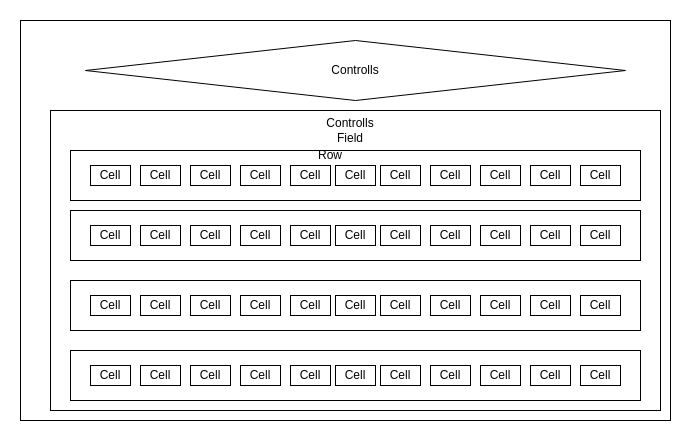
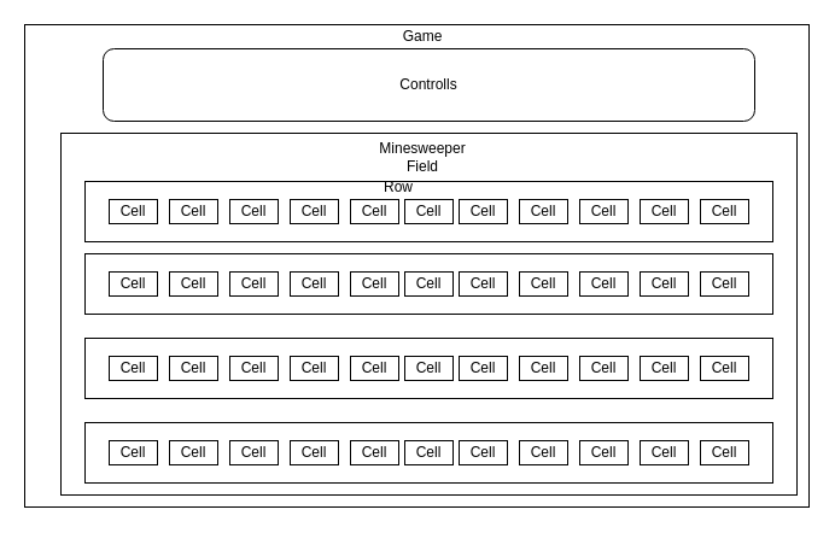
  <mxCell id="0" />
  <mxCell id="1" parent="0" />
  <mxCell id="2" value="" style="rounded=0;whiteSpace=wrap;html=1;" vertex="1" parent="1"><mxGeometry x="20" y="20" width="650" height="400" as="geometry" /></mxCell>
- <mxCell id="3" value="Controlls" style="rhombus;whiteSpace=wrap;html=1;" vertex="1" parent="1"><mxGeometry x="85" y="40" width="540" height="60" as="geometry" /></mxCell>
+ <mxCell id="3" value="Controlls" style="rounded=1;whiteSpace=wrap;html=1;" vertex="1" parent="1"><mxGeometry x="85" y="40" width="540" height="60" as="geometry" /></mxCell>
  <mxCell id="4" value="" style="rounded=0;whiteSpace=wrap;html=1;" vertex="1" parent="1"><mxGeometry x="50" y="110" width="610" height="300" as="geometry" /></mxCell>
  <mxCell id="5" value="" style="group" vertex="1" connectable="0" parent="1"><mxGeometry x="70" y="150" width="570" height="50" as="geometry" /></mxCell>
  <mxCell id="6" value="" style="rounded=0;whiteSpace=wrap;html=1;" vertex="1" parent="5"><mxGeometry width="570" height="50" as="geometry" /></mxCell>
  <mxCell id="7" value="Cell" style="rounded=0;whiteSpace=wrap;html=1;" vertex="1" parent="5"><mxGeometry x="20" y="15" width="40" height="20" as="geometry" /></mxCell>
  <mxCell id="8" value="&lt;span&gt;Cell&lt;/span&gt;" style="rounded=0;whiteSpace=wrap;html=1;" vertex="1" parent="5"><mxGeometry x="70" y="15" width="40" height="20" as="geometry" /></mxCell>
  <mxCell id="9" value="&lt;span&gt;Cell&lt;/span&gt;" style="rounded=0;whiteSpace=wrap;html=1;" vertex="1" parent="5"><mxGeometry x="410" y="15" width="40" height="20" as="geometry" /></mxCell>
  <mxCell id="10" value="&lt;span&gt;Cell&lt;/span&gt;" style="rounded=0;whiteSpace=wrap;html=1;" vertex="1" parent="5"><mxGeometry x="120" y="15" width="40" height="20" as="geometry" /></mxCell>
  <mxCell id="11" value="&lt;span&gt;Cell&lt;/span&gt;" style="rounded=0;whiteSpace=wrap;html=1;" vertex="1" parent="5"><mxGeometry x="360" y="15" width="40" height="20" as="geometry" /></mxCell>
  <mxCell id="12" value="&lt;span&gt;Cell&lt;/span&gt;" style="rounded=0;whiteSpace=wrap;html=1;" vertex="1" parent="5"><mxGeometry x="170" y="15" width="40" height="20" as="geometry" /></mxCell>
  <mxCell id="13" value="&lt;span&gt;Cell&lt;/span&gt;" style="rounded=0;whiteSpace=wrap;html=1;" vertex="1" parent="5"><mxGeometry x="310" y="15" width="40" height="20" as="geometry" /></mxCell>
  <mxCell id="14" value="&lt;span&gt;Cell&lt;/span&gt;" style="rounded=0;whiteSpace=wrap;html=1;" vertex="1" parent="5"><mxGeometry x="220" y="15" width="40" height="20" as="geometry" /></mxCell>
  <mxCell id="15" value="&lt;span&gt;Cell&lt;/span&gt;" style="rounded=0;whiteSpace=wrap;html=1;" vertex="1" parent="5"><mxGeometry x="265" y="15" width="40" height="20" as="geometry" /></mxCell>
  <mxCell id="16" value="&lt;span&gt;Cell&lt;/span&gt;" style="rounded=0;whiteSpace=wrap;html=1;" vertex="1" parent="5"><mxGeometry x="460" y="15" width="40" height="20" as="geometry" /></mxCell>
  <mxCell id="17" value="&lt;span&gt;Cell&lt;/span&gt;" style="rounded=0;whiteSpace=wrap;html=1;" vertex="1" parent="5"><mxGeometry x="510" y="15" width="40" height="20" as="geometry" /></mxCell>
  <mxCell id="18" value="Row" style="text;html=1;strokeColor=none;fillColor=none;align=center;verticalAlign=middle;whiteSpace=wrap;rounded=0;" vertex="1" parent="5"><mxGeometry x="240" y="-5" width="40" height="20" as="geometry" /></mxCell>
  <mxCell id="19" value="" style="group" vertex="1" connectable="0" parent="1"><mxGeometry x="70" y="210" width="570" height="50" as="geometry" /></mxCell>
  <mxCell id="20" value="" style="rounded=0;whiteSpace=wrap;html=1;" vertex="1" parent="19"><mxGeometry width="570" height="50" as="geometry" /></mxCell>
  <mxCell id="21" value="Cell" style="rounded=0;whiteSpace=wrap;html=1;" vertex="1" parent="19"><mxGeometry x="20" y="15" width="40" height="20" as="geometry" /></mxCell>
  <mxCell id="22" value="&lt;span&gt;Cell&lt;/span&gt;" style="rounded=0;whiteSpace=wrap;html=1;" vertex="1" parent="19"><mxGeometry x="70" y="15" width="40" height="20" as="geometry" /></mxCell>
  <mxCell id="23" value="&lt;span&gt;Cell&lt;/span&gt;" style="rounded=0;whiteSpace=wrap;html=1;" vertex="1" parent="19"><mxGeometry x="410" y="15" width="40" height="20" as="geometry" /></mxCell>
  <mxCell id="24" value="&lt;span&gt;Cell&lt;/span&gt;" style="rounded=0;whiteSpace=wrap;html=1;" vertex="1" parent="19"><mxGeometry x="120" y="15" width="40" height="20" as="geometry" /></mxCell>
  <mxCell id="25" value="&lt;span&gt;Cell&lt;/span&gt;" style="rounded=0;whiteSpace=wrap;html=1;" vertex="1" parent="19"><mxGeometry x="360" y="15" width="40" height="20" as="geometry" /></mxCell>
  <mxCell id="26" value="&lt;span&gt;Cell&lt;/span&gt;" style="rounded=0;whiteSpace=wrap;html=1;" vertex="1" parent="19"><mxGeometry x="170" y="15" width="40" height="20" as="geometry" /></mxCell>
  <mxCell id="27" value="&lt;span&gt;Cell&lt;/span&gt;" style="rounded=0;whiteSpace=wrap;html=1;" vertex="1" parent="19"><mxGeometry x="310" y="15" width="40" height="20" as="geometry" /></mxCell>
  <mxCell id="28" value="&lt;span&gt;Cell&lt;/span&gt;" style="rounded=0;whiteSpace=wrap;html=1;" vertex="1" parent="19"><mxGeometry x="220" y="15" width="40" height="20" as="geometry" /></mxCell>
  <mxCell id="29" value="&lt;span&gt;Cell&lt;/span&gt;" style="rounded=0;whiteSpace=wrap;html=1;" vertex="1" parent="19"><mxGeometry x="265" y="15" width="40" height="20" as="geometry" /></mxCell>
  <mxCell id="30" value="&lt;span&gt;Cell&lt;/span&gt;" style="rounded=0;whiteSpace=wrap;html=1;" vertex="1" parent="19"><mxGeometry x="460" y="15" width="40" height="20" as="geometry" /></mxCell>
  <mxCell id="31" value="&lt;span&gt;Cell&lt;/span&gt;" style="rounded=0;whiteSpace=wrap;html=1;" vertex="1" parent="19"><mxGeometry x="510" y="15" width="40" height="20" as="geometry" /></mxCell>
  <mxCell id="32" value="" style="group" vertex="1" connectable="0" parent="1"><mxGeometry x="70" y="280" width="570" height="50" as="geometry" /></mxCell>
  <mxCell id="33" value="" style="rounded=0;whiteSpace=wrap;html=1;" vertex="1" parent="32"><mxGeometry width="570" height="50" as="geometry" /></mxCell>
  <mxCell id="34" value="Cell" style="rounded=0;whiteSpace=wrap;html=1;" vertex="1" parent="32"><mxGeometry x="20" y="15" width="40" height="20" as="geometry" /></mxCell>
  <mxCell id="35" value="&lt;span&gt;Cell&lt;/span&gt;" style="rounded=0;whiteSpace=wrap;html=1;" vertex="1" parent="32"><mxGeometry x="70" y="15" width="40" height="20" as="geometry" /></mxCell>
  <mxCell id="36" value="&lt;span&gt;Cell&lt;/span&gt;" style="rounded=0;whiteSpace=wrap;html=1;" vertex="1" parent="32"><mxGeometry x="410" y="15" width="40" height="20" as="geometry" /></mxCell>
  <mxCell id="37" value="&lt;span&gt;Cell&lt;/span&gt;" style="rounded=0;whiteSpace=wrap;html=1;" vertex="1" parent="32"><mxGeometry x="120" y="15" width="40" height="20" as="geometry" /></mxCell>
  <mxCell id="38" value="&lt;span&gt;Cell&lt;/span&gt;" style="rounded=0;whiteSpace=wrap;html=1;" vertex="1" parent="32"><mxGeometry x="360" y="15" width="40" height="20" as="geometry" /></mxCell>
  <mxCell id="39" value="&lt;span&gt;Cell&lt;/span&gt;" style="rounded=0;whiteSpace=wrap;html=1;" vertex="1" parent="32"><mxGeometry x="170" y="15" width="40" height="20" as="geometry" /></mxCell>
  <mxCell id="40" value="&lt;span&gt;Cell&lt;/span&gt;" style="rounded=0;whiteSpace=wrap;html=1;" vertex="1" parent="32"><mxGeometry x="310" y="15" width="40" height="20" as="geometry" /></mxCell>
  <mxCell id="41" value="&lt;span&gt;Cell&lt;/span&gt;" style="rounded=0;whiteSpace=wrap;html=1;" vertex="1" parent="32"><mxGeometry x="220" y="15" width="40" height="20" as="geometry" /></mxCell>
  <mxCell id="42" value="&lt;span&gt;Cell&lt;/span&gt;" style="rounded=0;whiteSpace=wrap;html=1;" vertex="1" parent="32"><mxGeometry x="265" y="15" width="40" height="20" as="geometry" /></mxCell>
  <mxCell id="43" value="&lt;span&gt;Cell&lt;/span&gt;" style="rounded=0;whiteSpace=wrap;html=1;" vertex="1" parent="32"><mxGeometry x="460" y="15" width="40" height="20" as="geometry" /></mxCell>
  <mxCell id="44" value="&lt;span&gt;Cell&lt;/span&gt;" style="rounded=0;whiteSpace=wrap;html=1;" vertex="1" parent="32"><mxGeometry x="510" y="15" width="40" height="20" as="geometry" /></mxCell>
  <mxCell id="45" value="" style="group" vertex="1" connectable="0" parent="1"><mxGeometry x="70" y="350" width="570" height="50" as="geometry" /></mxCell>
  <mxCell id="46" value="" style="rounded=0;whiteSpace=wrap;html=1;" vertex="1" parent="45"><mxGeometry width="570" height="50" as="geometry" /></mxCell>
  <mxCell id="47" value="Cell" style="rounded=0;whiteSpace=wrap;html=1;" vertex="1" parent="45"><mxGeometry x="20" y="15" width="40" height="20" as="geometry" /></mxCell>
  <mxCell id="48" value="&lt;span&gt;Cell&lt;/span&gt;" style="rounded=0;whiteSpace=wrap;html=1;" vertex="1" parent="45"><mxGeometry x="70" y="15" width="40" height="20" as="geometry" /></mxCell>
  <mxCell id="49" value="&lt;span&gt;Cell&lt;/span&gt;" style="rounded=0;whiteSpace=wrap;html=1;" vertex="1" parent="45"><mxGeometry x="410" y="15" width="40" height="20" as="geometry" /></mxCell>
  <mxCell id="50" value="&lt;span&gt;Cell&lt;/span&gt;" style="rounded=0;whiteSpace=wrap;html=1;" vertex="1" parent="45"><mxGeometry x="120" y="15" width="40" height="20" as="geometry" /></mxCell>
  <mxCell id="51" value="&lt;span&gt;Cell&lt;/span&gt;" style="rounded=0;whiteSpace=wrap;html=1;" vertex="1" parent="45"><mxGeometry x="360" y="15" width="40" height="20" as="geometry" /></mxCell>
  <mxCell id="52" value="&lt;span&gt;Cell&lt;/span&gt;" style="rounded=0;whiteSpace=wrap;html=1;" vertex="1" parent="45"><mxGeometry x="170" y="15" width="40" height="20" as="geometry" /></mxCell>
  <mxCell id="53" value="&lt;span&gt;Cell&lt;/span&gt;" style="rounded=0;whiteSpace=wrap;html=1;" vertex="1" parent="45"><mxGeometry x="310" y="15" width="40" height="20" as="geometry" /></mxCell>
  <mxCell id="54" value="&lt;span&gt;Cell&lt;/span&gt;" style="rounded=0;whiteSpace=wrap;html=1;" vertex="1" parent="45"><mxGeometry x="220" y="15" width="40" height="20" as="geometry" /></mxCell>
  <mxCell id="55" value="&lt;span&gt;Cell&lt;/span&gt;" style="rounded=0;whiteSpace=wrap;html=1;" vertex="1" parent="45"><mxGeometry x="265" y="15" width="40" height="20" as="geometry" /></mxCell>
  <mxCell id="56" value="&lt;span&gt;Cell&lt;/span&gt;" style="rounded=0;whiteSpace=wrap;html=1;" vertex="1" parent="45"><mxGeometry x="460" y="15" width="40" height="20" as="geometry" /></mxCell>
  <mxCell id="57" value="&lt;span&gt;Cell&lt;/span&gt;" style="rounded=0;whiteSpace=wrap;html=1;" vertex="1" parent="45"><mxGeometry x="510" y="15" width="40" height="20" as="geometry" /></mxCell>
- <mxCell id="58" value="Controlls Field" style="text;html=1;strokeColor=none;fillColor=none;align=center;verticalAlign=middle;whiteSpace=wrap;rounded=0;" vertex="1" parent="1"><mxGeometry x="330" y="120" width="40" height="20" as="geometry" /></mxCell>
+ <mxCell id="58" value="Minesweeper Field" style="text;html=1;strokeColor=none;fillColor=none;align=center;verticalAlign=middle;whiteSpace=wrap;rounded=0;" vertex="1" parent="1"><mxGeometry x="330" y="120" width="40" height="20" as="geometry" /></mxCell>
+ <mxCell id="59" value="Game" style="text;html=1;strokeColor=none;fillColor=none;align=center;verticalAlign=middle;whiteSpace=wrap;rounded=0;" vertex="1" parent="1"><mxGeometry x="330" y="20" width="40" height="20" as="geometry" /></mxCell>
